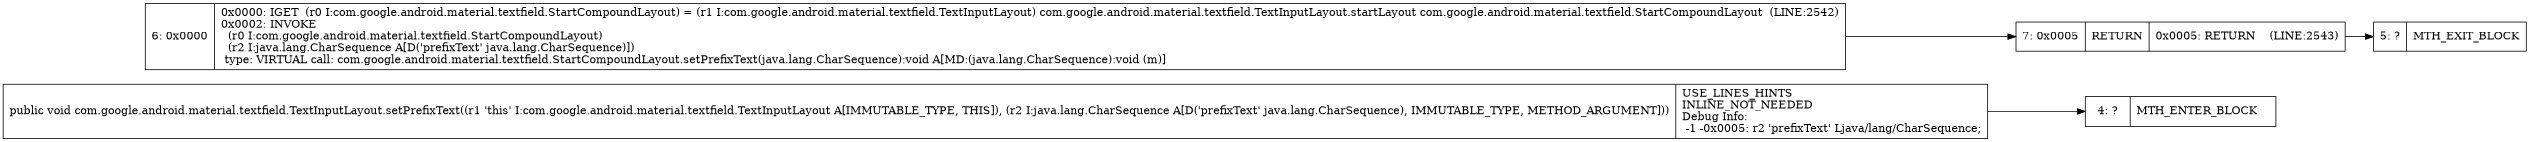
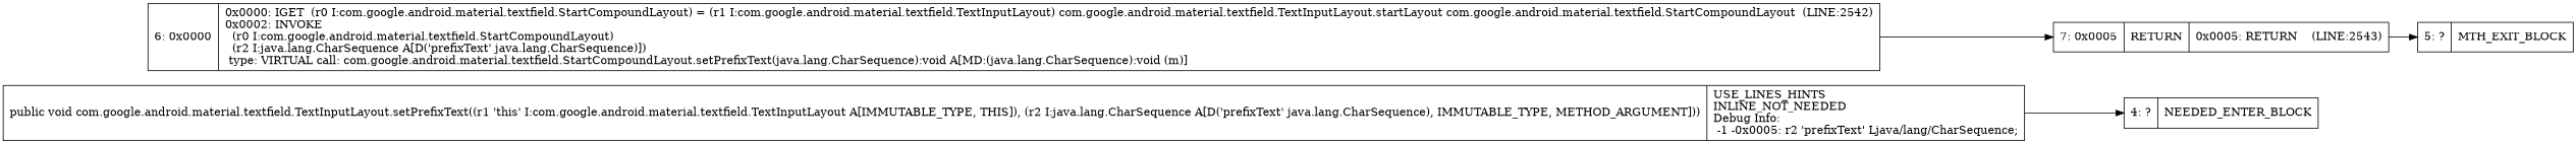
  digraph {
    rankdir=LR
    node [shape=record]
-   n1 [label="{4\:\ ?|MTH_ENTER_BLOCK\l}"]
+   n1 [label="{4\:\ ?|NEEDED_ENTER_BLOCK\l}"]
    n2 [label="{6\:\ 0x0000|0x0000: IGET  (r0 I:com.google.android.material.textfield.StartCompoundLayout) = (r1 I:com.google.android.material.textfield.TextInputLayout) com.google.android.material.textfield.TextInputLayout.startLayout com.google.android.material.textfield.StartCompoundLayout  (LINE:2542)\l0x0002: INVOKE  \l  (r0 I:com.google.android.material.textfield.StartCompoundLayout)\l  (r2 I:java.lang.CharSequence A[D('prefixText' java.lang.CharSequence)])\l type: VIRTUAL call: com.google.android.material.textfield.StartCompoundLayout.setPrefixText(java.lang.CharSequence):void A[MD:(java.lang.CharSequence):void (m)]\l}"]
    n3 [label="{7\:\ 0x0005|RETURN\l|0x0005: RETURN    (LINE:2543)\l}"]
    n4 [label="{5\:\ ?|MTH_EXIT_BLOCK\l}"]
    n5 [label="{public void com.google.android.material.textfield.TextInputLayout.setPrefixText((r1 'this' I:com.google.android.material.textfield.TextInputLayout A[IMMUTABLE_TYPE, THIS]), (r2 I:java.lang.CharSequence A[D('prefixText' java.lang.CharSequence), IMMUTABLE_TYPE, METHOD_ARGUMENT]))  | USE_LINES_HINTS\lINLINE_NOT_NEEDED\lDebug Info:\l  \-1 \-0x0005: r2 'prefixText' Ljava\/lang\/CharSequence;\l}"]
    n2 -> n3
    n3 -> n4
    n5 -> n1
  }
